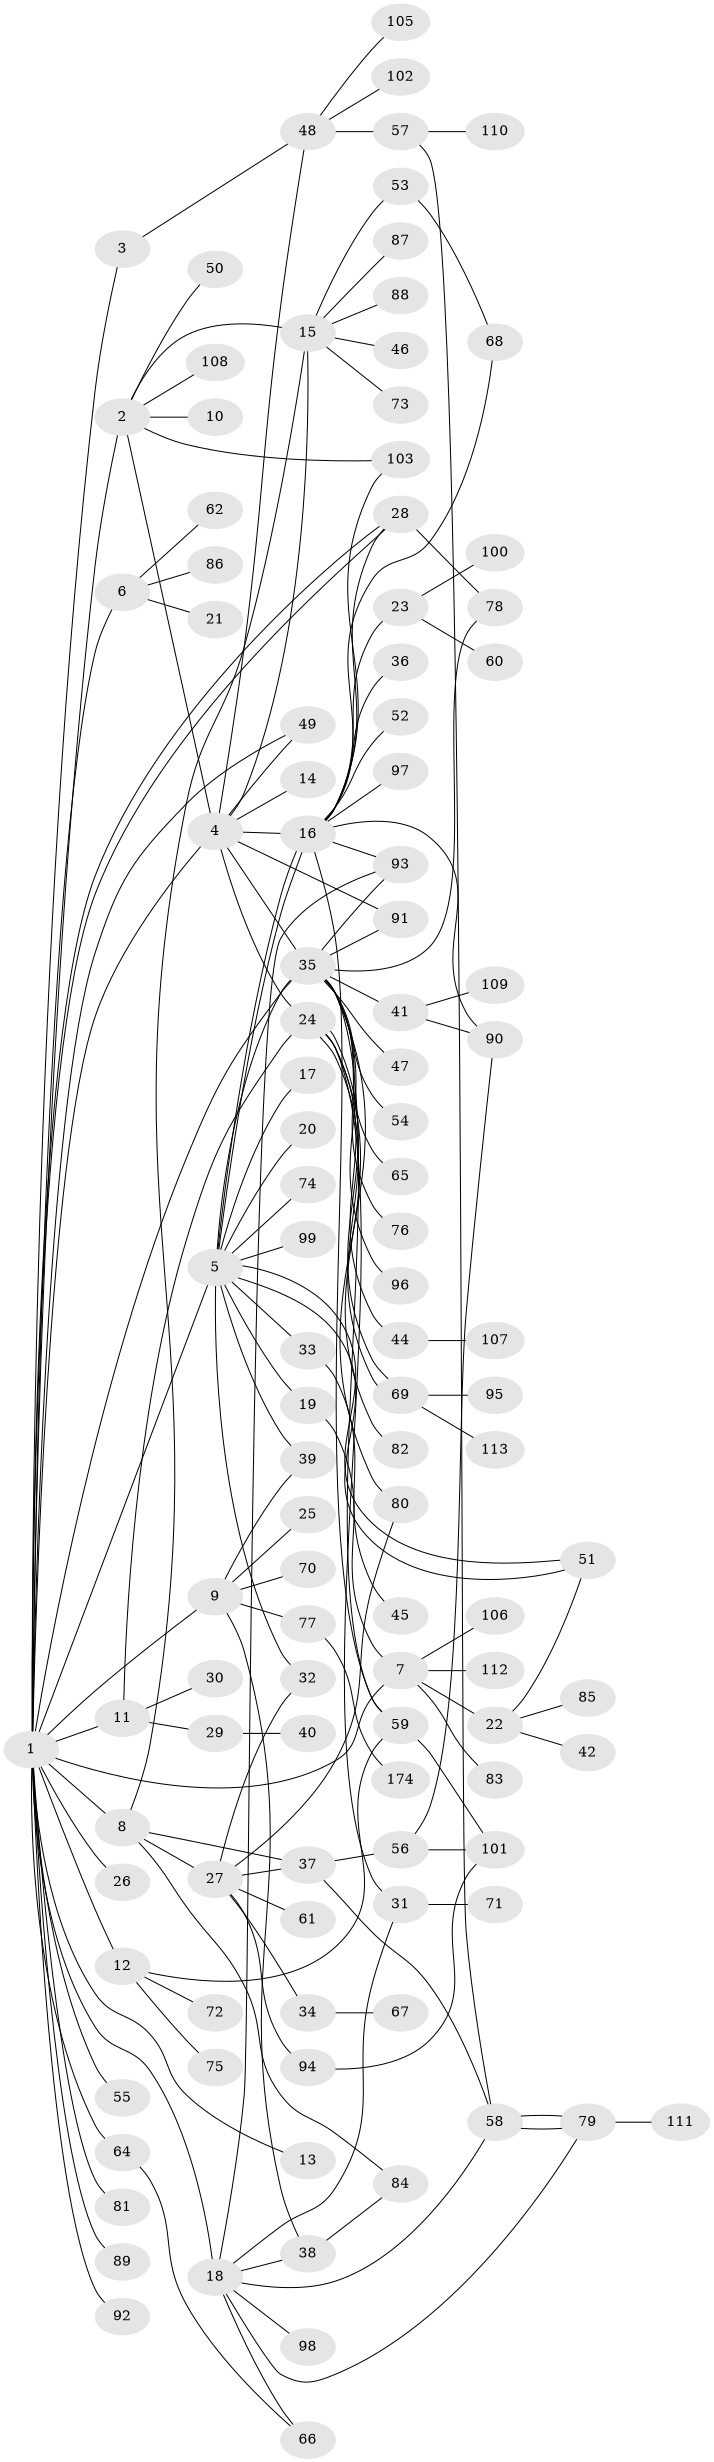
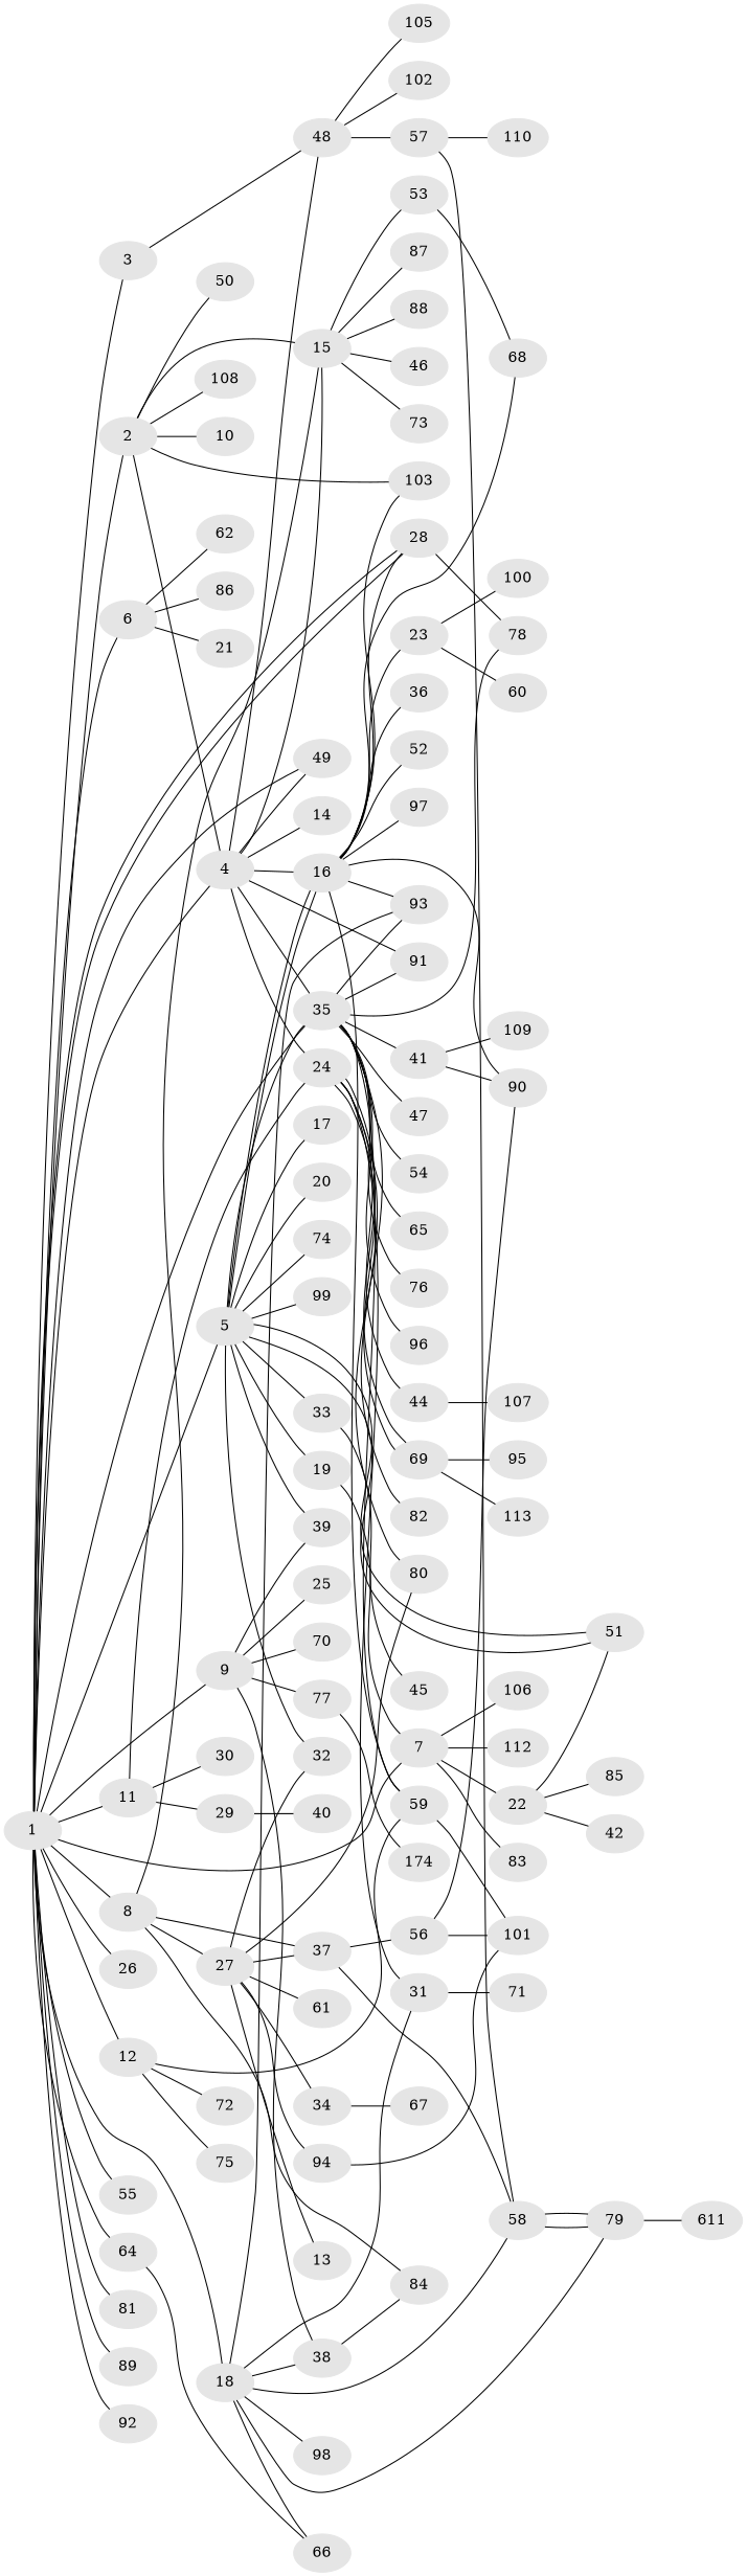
  graph {
    rankdir=LR
    node [color=gray90 style=filled]
    1
    2
    3
    4
    5
    6
    7
    8
    9
    11
    12
    13
    18
    26
    28
    35
    49
    55
    64
    81
    89
    92
    10
    15
    50
    103
    108
    48
    14
    16
    24
    91
    17
    19
    20
    32
    33
    39
    51
    74
    99
    21
    62
    86
    22
    83
    106
    112
    27
    37
    84
    25
    38
    70
    77
    29
    30
    59
    72
    75
    93
    31
    58
    66
    79
    98
    78
    80
    41
    47
    54
    65
    76
    96
    46
    53
    73
    87
    88
    57
    102
    105
    23
    36
    52
    68
    90
    97
    44
    69
    82
    45
    42
    85
    34
    61
    94
    56
    n99 [label=174]
    40
    101
    60
    100
    71
-   111
+   111 [label=611]
    107
    95
    113
    67
    109
    110
    1 -- 2
    1 -- 3
    1 -- 4
    1 -- 5
    1 -- 6
    1 -- 7
    1 -- 8
    1 -- 9
    1 -- 11
    1 -- 12
-   1 -- 13
+   27 -- 13
    1 -- 18
    1 -- 26
    1 -- 28
    1 -- 28
    1 -- 35
    1 -- 49
    1 -- 55
    1 -- 64
    1 -- 81
    1 -- 89
    1 -- 92
    2 -- 4
    2 -- 10
    2 -- 15
    2 -- 50
    2 -- 103
    2 -- 108
    3 -- 48
    4 -- 35
    4 -- 49
    4 -- 15
    4 -- 48
    4 -- 14
    4 -- 16
    4 -- 24
    4 -- 91
    5 -- 35
    5 -- 16
    5 -- 16
    5 -- 17
    5 -- 19
    5 -- 20
    5 -- 32
    5 -- 33
    5 -- 39
    5 -- 51
    5 -- 51
    5 -- 74
    5 -- 99
    6 -- 21
    6 -- 62
    6 -- 86
    7 -- 22
    7 -- 83
    7 -- 106
    7 -- 112
    8 -- 15
    8 -- 27
    8 -- 37
    8 -- 84
    9 -- 39
    9 -- 25
    9 -- 38
    9 -- 70
    9 -- 77
    11 -- 24
    11 -- 29
    11 -- 30
    12 -- 59
    12 -- 72
    12 -- 75
    18 -- 38
    18 -- 93
    18 -- 31
    18 -- 58
    18 -- 66
    18 -- 79
    18 -- 98
    28 -- 78
    35 -- 91
    35 -- 59
    35 -- 93
    35 -- 78
    35 -- 80
    35 -- 41
    35 -- 47
    35 -- 54
    35 -- 65
    35 -- 76
    35 -- 96
    64 -- 66
    15 -- 46
    15 -- 53
    15 -- 73
    15 -- 87
    15 -- 88
    48 -- 57
    48 -- 102
    48 -- 105
    16 -- 28
    16 -- 103
    16 -- 59
    16 -- 93
    16 -- 23
    16 -- 36
    16 -- 52
    16 -- 68
    16 -- 90
    16 -- 97
    24 -- 31
    24 -- 44
    24 -- 69
    24 -- 69
    24 -- 82
    19 -- 7
    33 -- 45
    22 -- 51
    22 -- 42
    22 -- 85
    27 -- 32
    27 -- 37
    27 -- 80
    27 -- 34
    27 -- 61
    27 -- 94
    37 -- 58
    37 -- 56
    38 -- 84
    77 -- n99
    29 -- 40
    59 -- 101
    31 -- 71
    58 -- 79
    58 -- 79
    79 -- 111
    41 -- 90
    41 -- 109
    53 -- 68
    57 -- 58
    57 -- 110
    23 -- 60
    23 -- 100
    44 -- 107
    69 -- 95
    69 -- 113
    34 -- 67
    94 -- 101
    56 -- 90
    56 -- 101
  }
